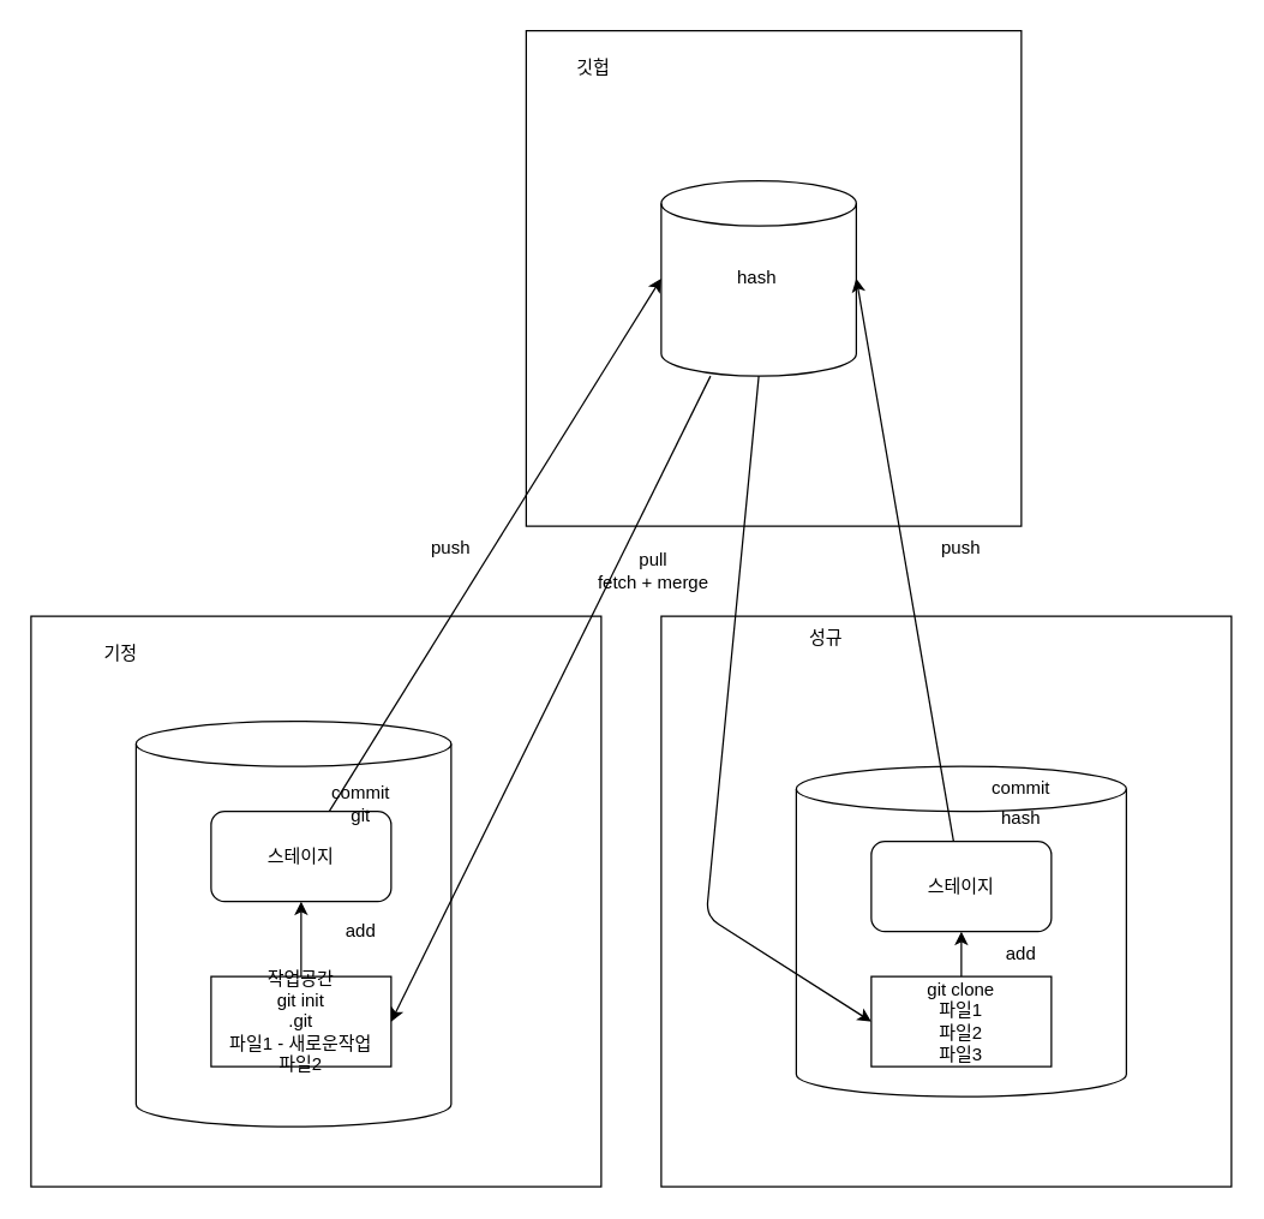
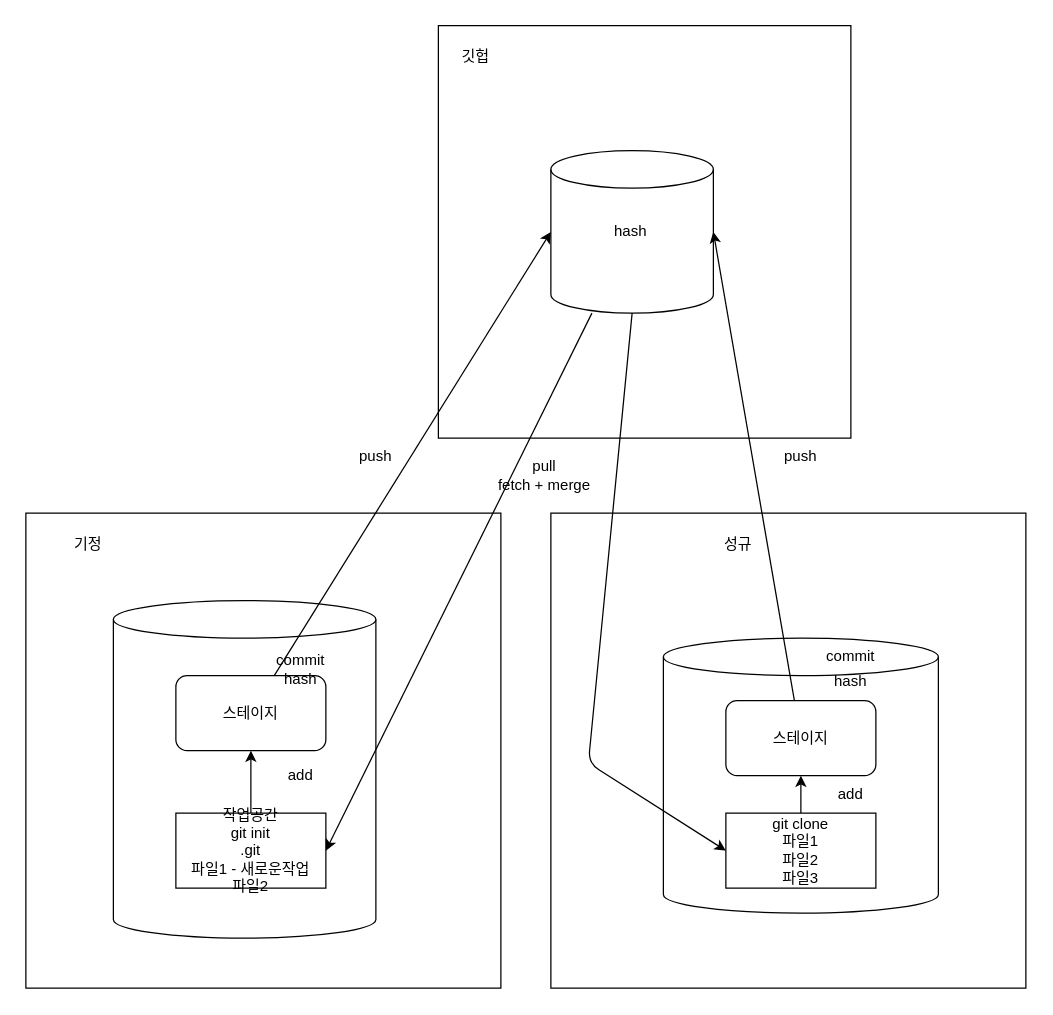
  <mxCell id="0" />
  <mxCell id="1" parent="0" />
  <mxCell id="2" value="" style="whiteSpace=wrap;html=1;aspect=fixed;" vertex="1" parent="1"><mxGeometry x="440" y="410" width="380" height="380" as="geometry" /></mxCell>
  <mxCell id="3" value="" style="whiteSpace=wrap;html=1;aspect=fixed;" vertex="1" parent="1"><mxGeometry x="350" y="20" width="330" height="330" as="geometry" /></mxCell>
  <mxCell id="4" value="" style="shape=cylinder3;whiteSpace=wrap;html=1;boundedLbl=1;backgroundOutline=1;size=15;" vertex="1" parent="1"><mxGeometry x="530" y="510" width="220" height="220" as="geometry" /></mxCell>
  <mxCell id="5" value="" style="shape=cylinder3;whiteSpace=wrap;html=1;boundedLbl=1;backgroundOutline=1;size=15;" vertex="1" parent="1"><mxGeometry x="440" y="120" width="130" height="130" as="geometry" /></mxCell>
  <mxCell id="6" value="" style="whiteSpace=wrap;html=1;aspect=fixed;" vertex="1" parent="1"><mxGeometry x="20" y="410" width="380" height="380" as="geometry" /></mxCell>
  <mxCell id="7" value="" style="shape=cylinder3;whiteSpace=wrap;html=1;boundedLbl=1;backgroundOutline=1;size=15;" vertex="1" parent="1"><mxGeometry x="90" y="480" width="210" height="270" as="geometry" /></mxCell>
- <mxCell id="8" value="기정" style="text;html=1;strokeColor=none;fillColor=none;align=center;verticalAlign=middle;whiteSpace=wrap;rounded=0;" vertex="1" parent="1"><mxGeometry x="50" y="420" width="60" height="30" as="geometry" /></mxCell>
- <mxCell id="9" value="성규" style="text;html=1;strokeColor=none;fillColor=none;align=center;verticalAlign=middle;whiteSpace=wrap;rounded=0;" vertex="1" parent="1"><mxGeometry x="520" y="410" width="60" height="30" as="geometry" /></mxCell>
- <mxCell id="10" value="깃헙" style="text;html=1;strokeColor=none;fillColor=none;align=center;verticalAlign=middle;whiteSpace=wrap;rounded=0;" vertex="1" parent="1"><mxGeometry x="365" y="30" width="60" height="30" as="geometry" /></mxCell>
+ <mxCell id="8" value="기정" style="text;html=1;strokeColor=none;fillColor=none;align=center;verticalAlign=middle;whiteSpace=wrap;rounded=0;" vertex="1" parent="1"><mxGeometry x="40" y="420" width="60" height="30" as="geometry" /></mxCell>
+ <mxCell id="9" value="성규" style="text;html=1;strokeColor=none;fillColor=none;align=center;verticalAlign=middle;whiteSpace=wrap;rounded=0;" vertex="1" parent="1"><mxGeometry x="560" y="420" width="60" height="30" as="geometry" /></mxCell>
+ <mxCell id="10" value="깃헙" style="text;html=1;strokeColor=none;fillColor=none;align=center;verticalAlign=middle;whiteSpace=wrap;rounded=0;" vertex="1" parent="1"><mxGeometry x="350" y="30" width="60" height="30" as="geometry" /></mxCell>
  <mxCell id="11" style="edgeStyle=none;html=1;entryX=0.5;entryY=1;entryDx=0;entryDy=0;" edge="1" parent="1" source="12" target="14"><mxGeometry relative="1" as="geometry" /></mxCell>
  <mxCell id="12" value="작업공간&lt;br&gt;git init&lt;br&gt;.git&lt;br&gt;파일1 - 새로운작업&lt;br&gt;파일2" style="whiteSpace=wrap;html=1;rounded=0;" vertex="1" parent="1"><mxGeometry x="140" y="650" width="120" height="60" as="geometry" /></mxCell>
  <mxCell id="13" style="edgeStyle=none;html=1;entryX=0;entryY=0.5;entryDx=0;entryDy=0;entryPerimeter=0;" edge="1" parent="1" source="14" target="5"><mxGeometry relative="1" as="geometry" /></mxCell>
  <mxCell id="14" value="스테이지" style="rounded=1;whiteSpace=wrap;html=1;" vertex="1" parent="1"><mxGeometry x="140" y="540" width="120" height="60" as="geometry" /></mxCell>
  <mxCell id="15" value="add" style="text;html=1;strokeColor=none;fillColor=none;align=center;verticalAlign=middle;whiteSpace=wrap;rounded=0;" vertex="1" parent="1"><mxGeometry x="210" y="605" width="60" height="30" as="geometry" /></mxCell>
- <mxCell id="16" value="commit&lt;br&gt;git" style="text;html=1;strokeColor=none;fillColor=none;align=center;verticalAlign=middle;whiteSpace=wrap;rounded=0;" vertex="1" parent="1"><mxGeometry x="210" y="520" width="60" height="30" as="geometry" /></mxCell>
+ <mxCell id="16" value="commit&lt;br&gt;hash" style="text;html=1;strokeColor=none;fillColor=none;align=center;verticalAlign=middle;whiteSpace=wrap;rounded=0;" vertex="1" parent="1"><mxGeometry x="210" y="520" width="60" height="30" as="geometry" /></mxCell>
  <mxCell id="17" value="push" style="text;html=1;strokeColor=none;fillColor=none;align=center;verticalAlign=middle;whiteSpace=wrap;rounded=0;" vertex="1" parent="1"><mxGeometry x="270" y="350" width="60" height="30" as="geometry" /></mxCell>
  <mxCell id="18" value="hash" style="text;html=1;strokeColor=none;fillColor=none;align=center;verticalAlign=middle;whiteSpace=wrap;rounded=0;" vertex="1" parent="1"><mxGeometry x="474" y="170" width="60" height="30" as="geometry" /></mxCell>
  <mxCell id="19" style="edgeStyle=none;html=1;entryX=0;entryY=0.5;entryDx=0;entryDy=0;exitX=0.5;exitY=1;exitDx=0;exitDy=0;exitPerimeter=0;" edge="1" parent="1" source="5" target="21"><mxGeometry relative="1" as="geometry"><mxPoint x="228.701" y="550" as="sourcePoint" /><mxPoint x="450" y="195" as="targetPoint" /><Array as="points"><mxPoint x="470" y="610" /></Array></mxGeometry></mxCell>
  <mxCell id="20" style="edgeStyle=none;html=1;entryX=0.5;entryY=1;entryDx=0;entryDy=0;" edge="1" parent="1" source="21" target="23"><mxGeometry relative="1" as="geometry" /></mxCell>
  <mxCell id="21" value="git clone&lt;br&gt;파일1 &lt;br&gt;파일2&lt;br&gt;파일3" style="whiteSpace=wrap;html=1;rounded=0;" vertex="1" parent="1"><mxGeometry x="580" y="650" width="120" height="60" as="geometry" /></mxCell>
  <mxCell id="22" style="edgeStyle=none;html=1;entryX=1;entryY=0.5;entryDx=0;entryDy=0;entryPerimeter=0;" edge="1" parent="1" source="23" target="5"><mxGeometry relative="1" as="geometry" /></mxCell>
  <mxCell id="23" value="스테이지" style="rounded=1;whiteSpace=wrap;html=1;" vertex="1" parent="1"><mxGeometry x="580" y="560" width="120" height="60" as="geometry" /></mxCell>
  <mxCell id="24" value="commit" style="text;html=1;strokeColor=none;fillColor=none;align=center;verticalAlign=middle;whiteSpace=wrap;rounded=0;" vertex="1" parent="1"><mxGeometry x="650" y="510" width="60" height="30" as="geometry" /></mxCell>
  <mxCell id="25" value="hash" style="text;html=1;strokeColor=none;fillColor=none;align=center;verticalAlign=middle;whiteSpace=wrap;rounded=0;" vertex="1" parent="1"><mxGeometry x="650" y="530" width="60" height="30" as="geometry" /></mxCell>
  <mxCell id="26" value="push" style="text;html=1;strokeColor=none;fillColor=none;align=center;verticalAlign=middle;whiteSpace=wrap;rounded=0;" vertex="1" parent="1"><mxGeometry x="610" y="350" width="60" height="30" as="geometry" /></mxCell>
  <mxCell id="27" value="pull&lt;br&gt;fetch + merge" style="text;html=1;strokeColor=none;fillColor=none;align=center;verticalAlign=middle;whiteSpace=wrap;rounded=0;" vertex="1" parent="1"><mxGeometry x="385" y="365" width="100" height="30" as="geometry" /></mxCell>
  <mxCell id="28" style="edgeStyle=none;html=1;entryX=1;entryY=0.5;entryDx=0;entryDy=0;" edge="1" parent="1" source="5" target="12"><mxGeometry relative="1" as="geometry" /></mxCell>
  <mxCell id="29" value="add" style="text;html=1;strokeColor=none;fillColor=none;align=center;verticalAlign=middle;whiteSpace=wrap;rounded=0;" vertex="1" parent="1"><mxGeometry x="650" y="620" width="60" height="30" as="geometry" /></mxCell>
